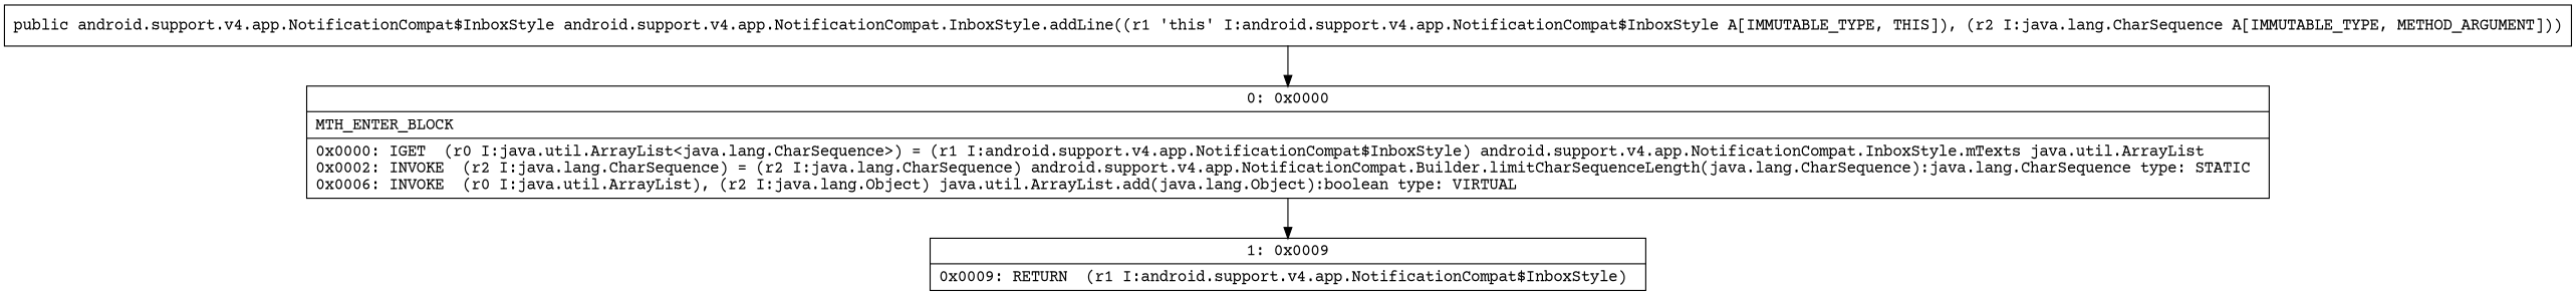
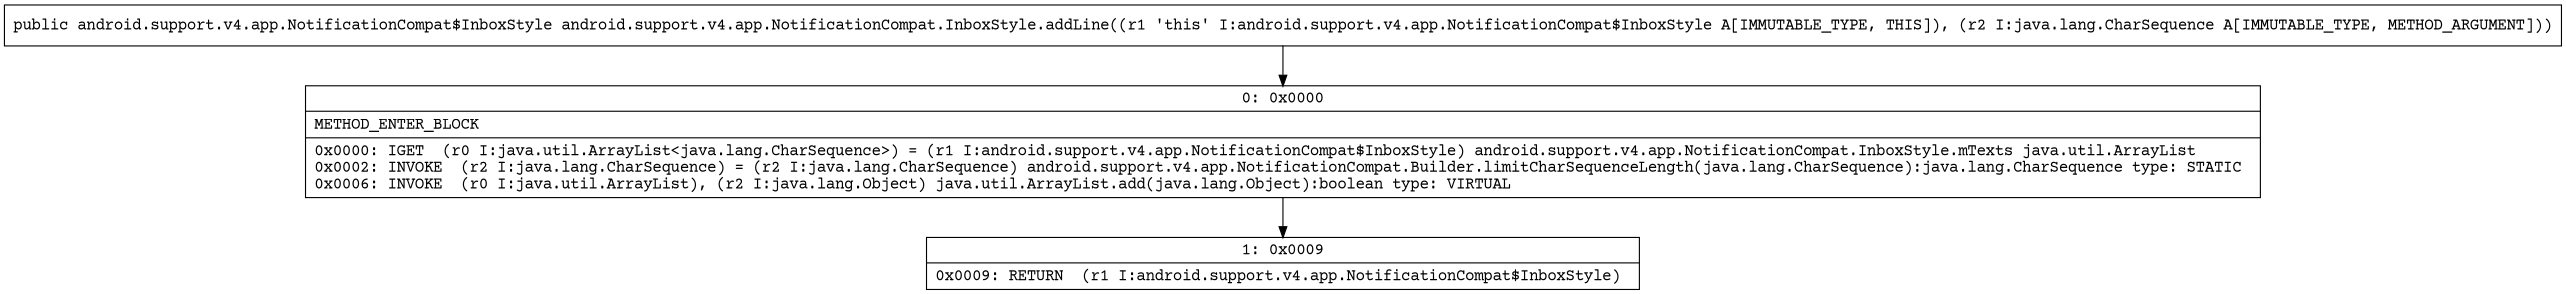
  digraph {
    fontname="Courier Prime"
    node [shape=record fontname="Courier Prime"]
    edge [fontname="Courier Prime"]
-   n1 [label="{0\:\ 0x0000|MTH_ENTER_BLOCK\l|0x0000: IGET  (r0 I:java.util.ArrayList\<java.lang.CharSequence\>) = (r1 I:android.support.v4.app.NotificationCompat$InboxStyle) android.support.v4.app.NotificationCompat.InboxStyle.mTexts java.util.ArrayList \l0x0002: INVOKE  (r2 I:java.lang.CharSequence) = (r2 I:java.lang.CharSequence) android.support.v4.app.NotificationCompat.Builder.limitCharSequenceLength(java.lang.CharSequence):java.lang.CharSequence type: STATIC \l0x0006: INVOKE  (r0 I:java.util.ArrayList), (r2 I:java.lang.Object) java.util.ArrayList.add(java.lang.Object):boolean type: VIRTUAL \l}"]
+   n1 [label="{0\:\ 0x0000|METHOD_ENTER_BLOCK\l|0x0000: IGET  (r0 I:java.util.ArrayList\<java.lang.CharSequence\>) = (r1 I:android.support.v4.app.NotificationCompat$InboxStyle) android.support.v4.app.NotificationCompat.InboxStyle.mTexts java.util.ArrayList \l0x0002: INVOKE  (r2 I:java.lang.CharSequence) = (r2 I:java.lang.CharSequence) android.support.v4.app.NotificationCompat.Builder.limitCharSequenceLength(java.lang.CharSequence):java.lang.CharSequence type: STATIC \l0x0006: INVOKE  (r0 I:java.util.ArrayList), (r2 I:java.lang.Object) java.util.ArrayList.add(java.lang.Object):boolean type: VIRTUAL \l}"]
    n2 [label="{1\:\ 0x0009|0x0009: RETURN  (r1 I:android.support.v4.app.NotificationCompat$InboxStyle) \l}"]
    n3 [label="{public android.support.v4.app.NotificationCompat$InboxStyle android.support.v4.app.NotificationCompat.InboxStyle.addLine((r1 'this' I:android.support.v4.app.NotificationCompat$InboxStyle A[IMMUTABLE_TYPE, THIS]), (r2 I:java.lang.CharSequence A[IMMUTABLE_TYPE, METHOD_ARGUMENT])) }"]
    n1 -> n2
    n3 -> n1
  }
